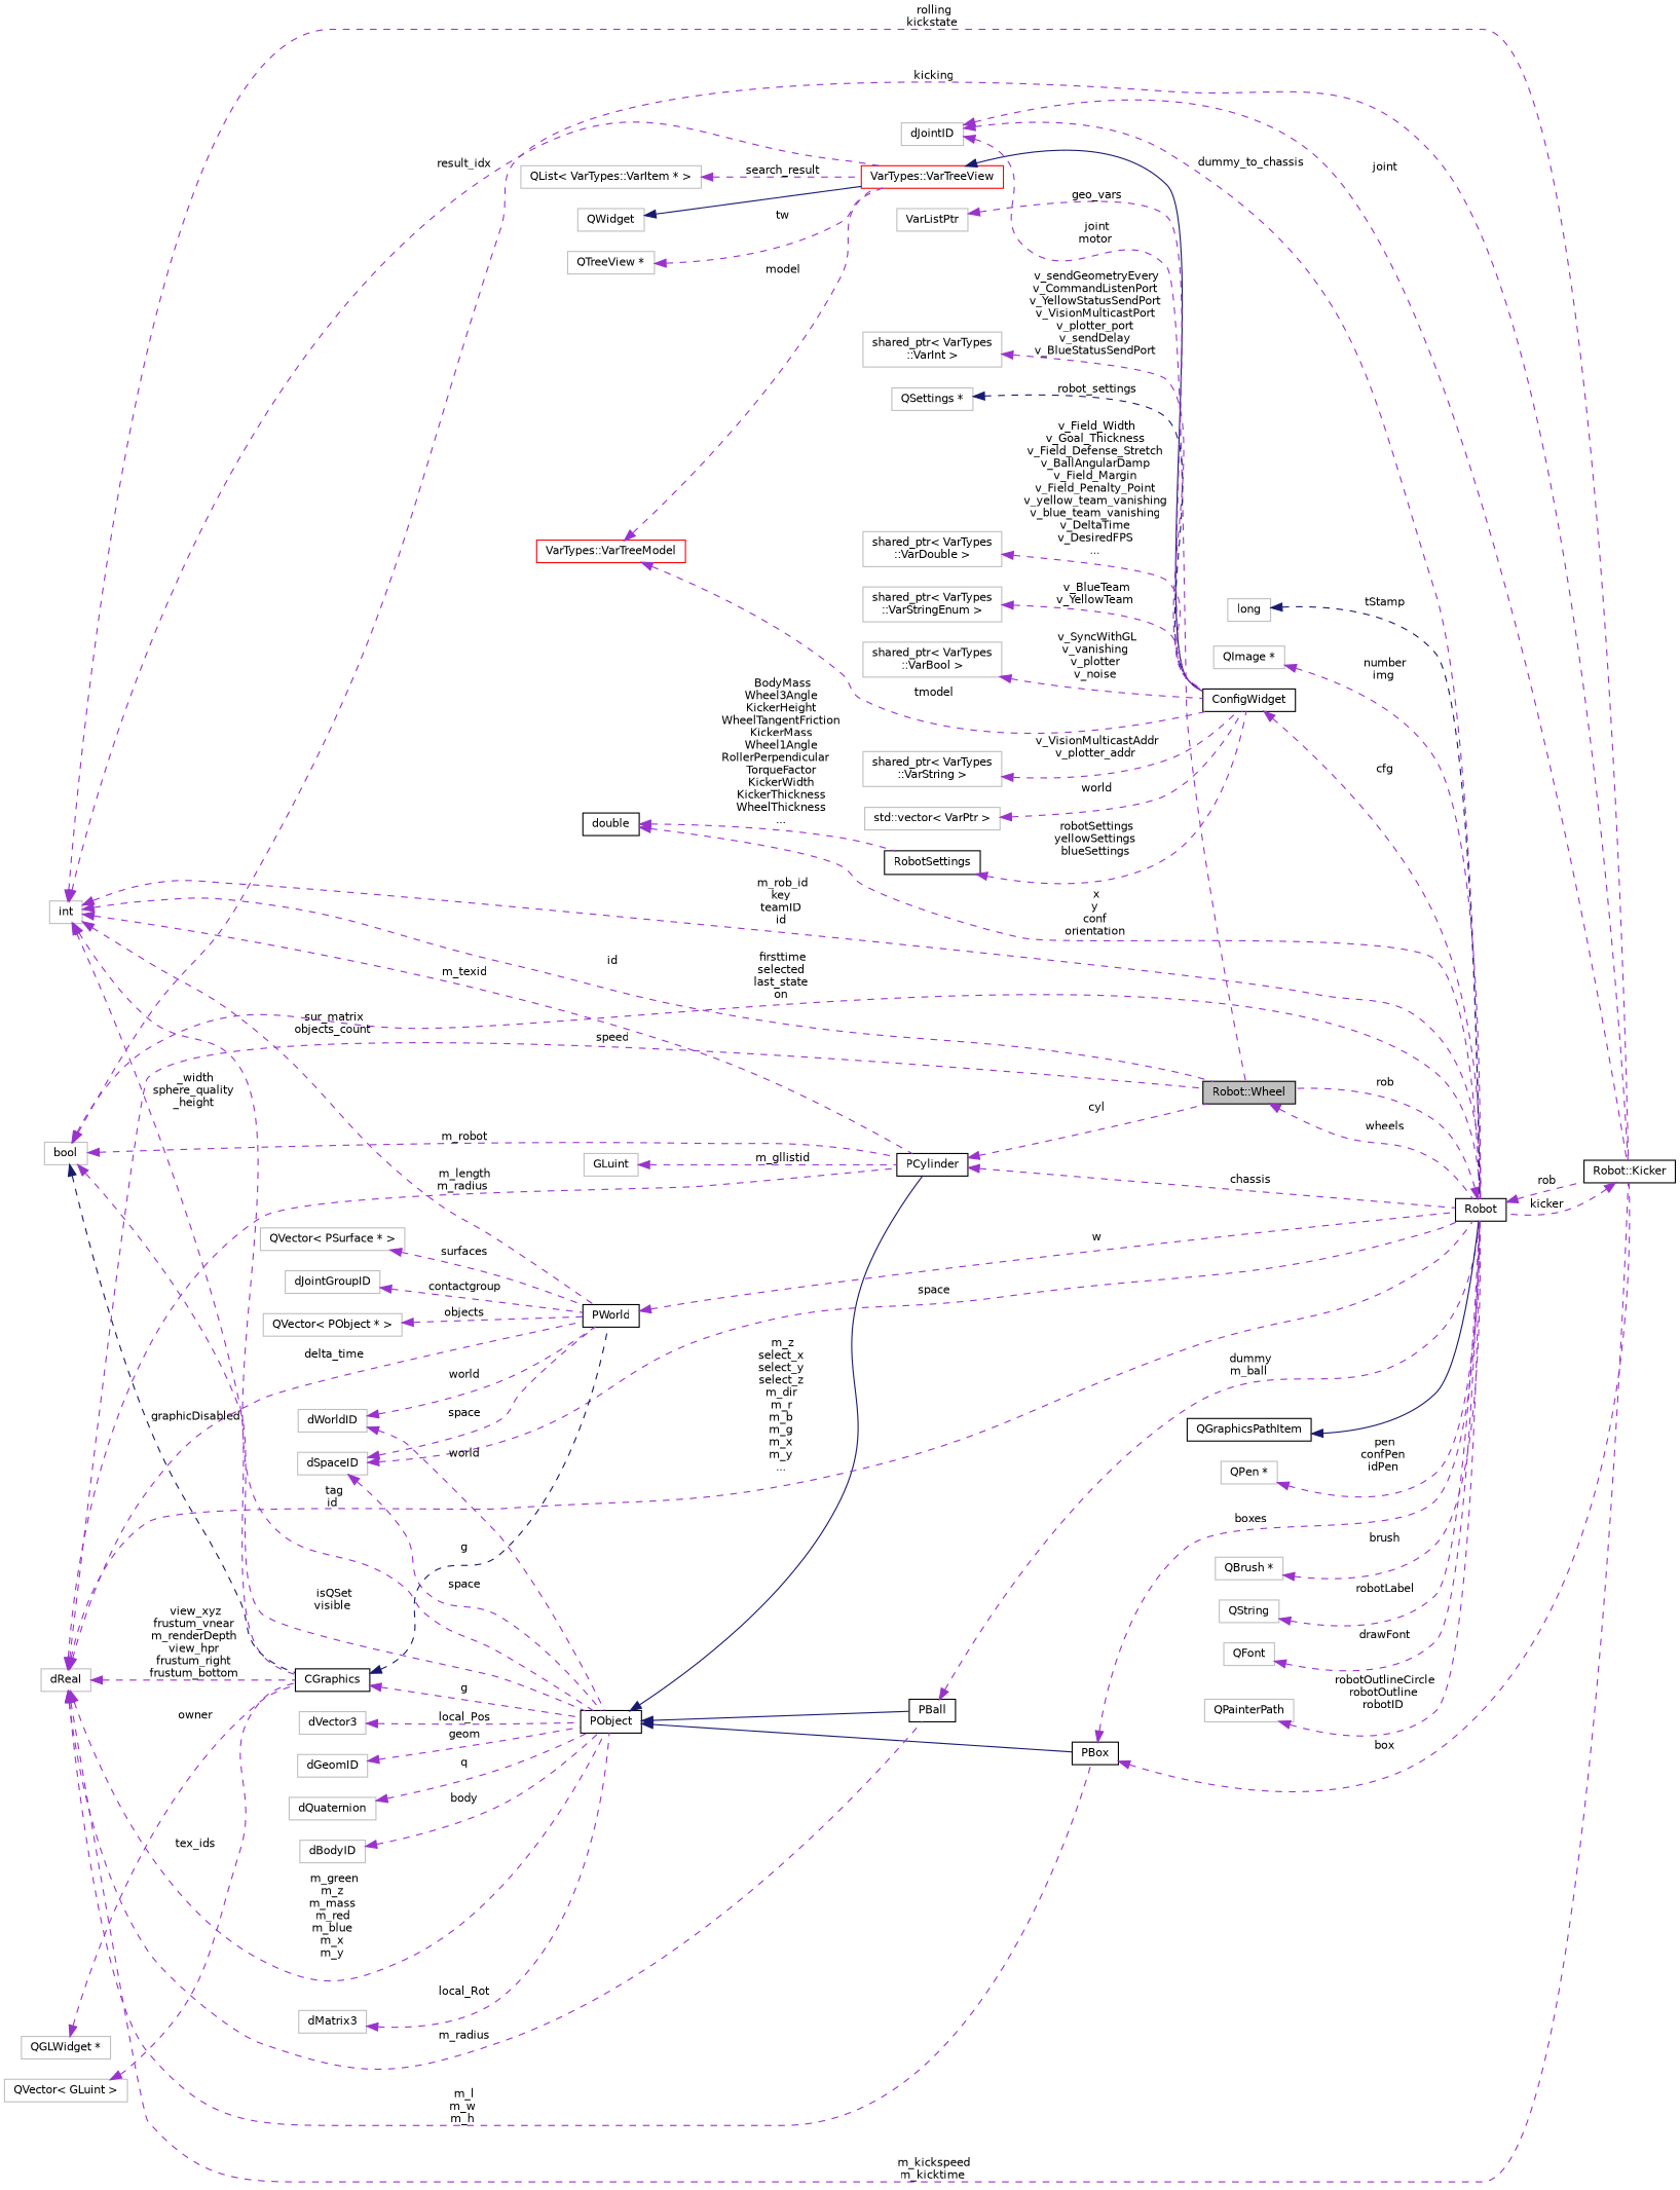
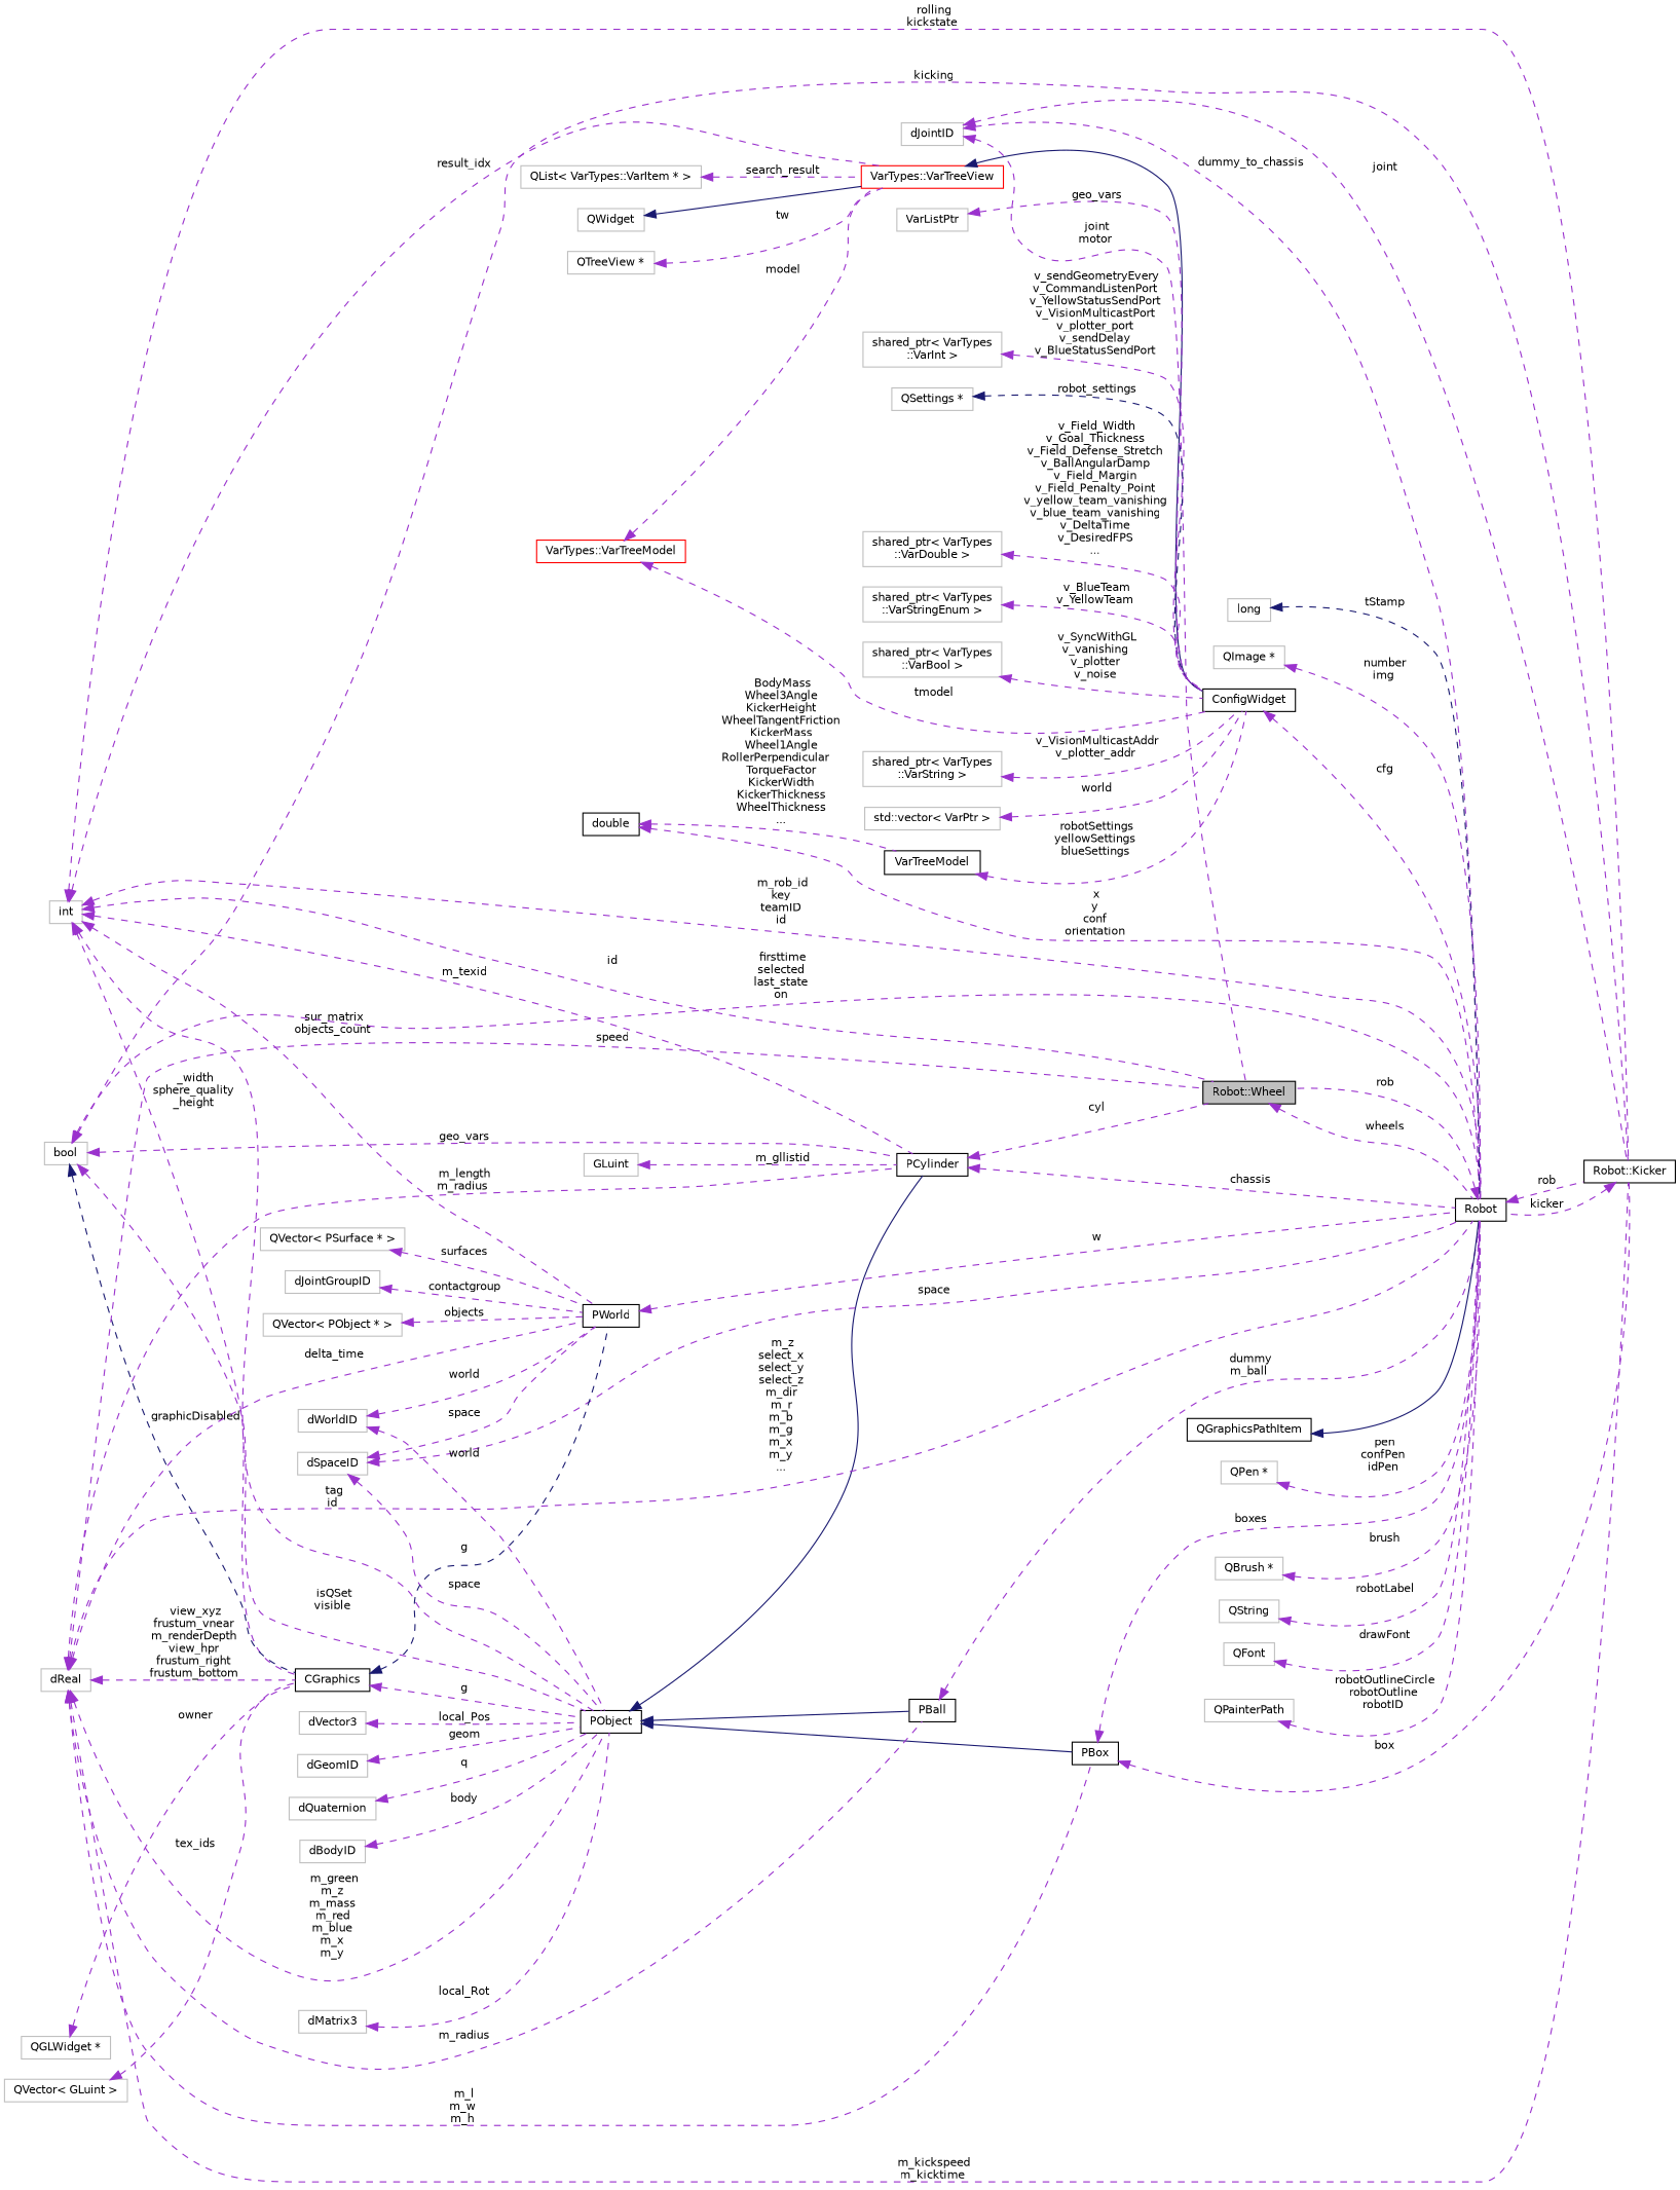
  digraph {
    rankdir=LR
    node [color=grey75 fillcolor=white fontname=Helvetica fontsize=10 shape=record style=filled]
    edge [color=darkorchid3 dir=back fontname=Helvetica fontsize=10 labelfontname=Helvetica labelfontsize=10 style=dashed]
    n1 [color=black fillcolor=grey75 fontcolor=black height=0.2 label="Robot::Wheel" width=0.4]
    n2 [color=black height=0.2 label=Robot width=0.4]
    n3 [color=black height=0.2 label="Robot::Kicker" width=0.4]
    n4 [height=0.2 label=dJointID width=0.4]
    n5 [color=black height=0.2 label=PCylinder width=0.4]
    n6 [color=black height=0.2 label=PObject width=0.4]
    n7 [color=black height=0.2 label=PBall width=0.4]
    n8 [color=black height=0.2 label=PBox width=0.4]
    n9 [height=0.2 label=dSpaceID width=0.4]
    n10 [color=black height=0.2 label=PWorld width=0.4]
    n11 [color=black height=0.2 label=CGraphics width=0.4]
    n12 [height=0.2 label=int width=0.4]
    n13 [color=red height=0.2 label="VarTypes::VarTreeView" width=0.4]
    n14 [color=black height=0.2 label=ConfigWidget width=0.4]
    n15 [height=0.2 label=bool width=0.4]
    n16 [height=0.2 label="QGLWidget *" width=0.4]
    n17 [height=0.2 label="QVector\< GLuint \>" width=0.4]
    n18 [height=0.2 label=dReal width=0.4]
    n19 [height=0.2 label=dMatrix3 width=0.4]
    n20 [height=0.2 label=dVector3 width=0.4]
    n21 [height=0.2 label=dWorldID width=0.4]
    n22 [height=0.2 label=dGeomID width=0.4]
    n23 [height=0.2 label=dQuaternion width=0.4]
    n24 [height=0.2 label=dBodyID width=0.4]
    n25 [height=0.2 label=GLuint width=0.4]
    n26 [color=black height=0.2 label=QGraphicsPathItem width=0.4]
    n27 [height=0.2 label="QPen *" width=0.4]
    n28 [color=black height=0.2 label=double width=0.4]
-   n29 [color=black height=0.2 label=RobotSettings width=0.4]
+   n29 [color=black height=0.2 label=VarTreeModel width=0.4]
    n30 [height=0.2 label="QVector\< PSurface * \>" width=0.4]
    n31 [height=0.2 label=dJointGroupID width=0.4]
    n32 [height=0.2 label="QVector\< PObject * \>" width=0.4]
    n33 [height=0.2 label="QBrush *" width=0.4]
    n34 [height=0.2 label=QString width=0.4]
    n35 [height=0.2 label=QFont width=0.4]
    n36 [height=0.2 label=QPainterPath width=0.4]
    n37 [height=0.2 label=long width=0.4]
    n38 [height=0.2 label=QWidget width=0.4]
    n39 [height=0.2 label="QTreeView *" width=0.4]
    n40 [height=0.2 label="QList\< VarTypes::VarItem * \>" width=0.4]
    n41 [color=red height=0.2 label="VarTypes::VarTreeModel" width=0.4]
    n42 [height=0.2 label="shared_ptr\< VarTypes\l::VarString \>" width=0.4]
    n43 [height=0.2 label="std::vector\< VarPtr \>" width=0.4]
    n44 [height=0.2 label=VarListPtr width=0.4]
    n45 [height=0.2 label="shared_ptr\< VarTypes\l::VarInt \>" width=0.4]
    n46 [height=0.2 label="QSettings *" width=0.4]
    n47 [height=0.2 label="shared_ptr\< VarTypes\l::VarDouble \>" width=0.4]
    n48 [height=0.2 label="shared_ptr\< VarTypes\l::VarStringEnum \>" width=0.4]
    n49 [height=0.2 label="shared_ptr\< VarTypes\l::VarBool \>" width=0.4]
    n50 [height=0.2 label="QImage *" width=0.4]
    n1 -> n2 [label=" wheels"]
    n2 -> n1 [label=" rob"]
    n2 -> n3 [label=" rob"]
    n3 -> n2 [label=" kicker"]
    n4 -> n1 [label=" joint\nmotor"]
    n4 -> n2 [label=" dummy_to_chassis"]
    n4 -> n3 [label=" joint"]
    n5 -> n1 [label=" cyl"]
    n5 -> n2 [label=" chassis"]
    n6 -> n5 [color=midnightblue style=solid]
    n6 -> n7 [color=midnightblue style=solid]
    n6 -> n8 [color=midnightblue style=solid]
    n7 -> n2 [label=" dummy\nm_ball"]
    n8 -> n2 [label=" boxes"]
    n8 -> n3 [label=" box"]
    n9 -> n2 [label=" space"]
    n9 -> n6 [label=" space"]
    n9 -> n10 [label=" space"]
    n10 -> n2 [label=" w"]
    n11 -> n6 [label=" g"]
    n11 -> n10 [color=midnightblue label=" g"]
    n12 -> n1 [label=" id"]
    n12 -> n2 [label=" m_rob_id\nkey\nteamID\nid"]
    n12 -> n3 [label=" rolling\nkickstate"]
    n12 -> n5 [label=" m_texid"]
    n12 -> n6 [label=" tag\nid"]
    n12 -> n10 [label=" sur_matrix\nobjects_count"]
    n12 -> n11 [label=" _width\nsphere_quality\n_height"]
    n12 -> n13 [label=" result_idx"]
    n13 -> n14 [color=midnightblue style=solid]
    n14 -> n2 [label=" cfg"]
    n15 -> n2 [label=" firsttime\nselected\nlast_state\non"]
    n15 -> n3 [label=" kicking"]
-   n15 -> n5 [label=" m_robot"]
+   n15 -> n5 [label=" geo_vars"]
    n15 -> n6 [label=" isQSet\nvisible"]
    n15 -> n11 [color=midnightblue label=" graphicDisabled"]
    n16 -> n11 [label=" owner"]
    n17 -> n11 [label=" tex_ids"]
    n18 -> n1 [label=" speed"]
    n18 -> n2 [label=" m_z\nselect_x\nselect_y\nselect_z\nm_dir\nm_r\nm_b\nm_g\nm_x\nm_y\n..."]
    n18 -> n3 [label=" m_kickspeed\nm_kicktime"]
    n18 -> n5 [label=" m_length\nm_radius"]
    n18 -> n6 [label=" m_green\nm_z\nm_mass\nm_red\nm_blue\nm_x\nm_y"]
    n18 -> n7 [label=" m_radius"]
    n18 -> n8 [label=" m_l\nm_w\nm_h"]
    n18 -> n10 [label=" delta_time"]
    n18 -> n11 [label=" view_xyz\nfrustum_vnear\nm_renderDepth\nview_hpr\nfrustum_right\nfrustum_bottom"]
    n19 -> n6 [label=" local_Rot"]
    n20 -> n6 [label=" local_Pos"]
    n21 -> n6 [label=" world"]
    n21 -> n10 [label=" world"]
    n22 -> n6 [label=" geom"]
    n23 -> n6 [label=" q"]
    n24 -> n6 [label=" body"]
    n25 -> n5 [label=" m_gllistid"]
    n26 -> n2 [color=midnightblue style=solid]
    n27 -> n2 [label=" pen\nconfPen\nidPen"]
    n28 -> n2 [label=" x\ny\nconf\norientation"]
    n28 -> n29 [label=" BodyMass\nWheel3Angle\nKickerHeight\nWheelTangentFriction\nKickerMass\nWheel1Angle\nRollerPerpendicular\lTorqueFactor\nKickerWidth\nKickerThickness\nWheelThickness\n..."]
    n29 -> n14 [label=" robotSettings\nyellowSettings\nblueSettings"]
    n30 -> n10 [label=" surfaces"]
    n31 -> n10 [label=" contactgroup"]
    n32 -> n10 [label=" objects"]
    n33 -> n2 [label=" brush"]
    n34 -> n2 [label=" robotLabel"]
    n35 -> n2 [label=" drawFont"]
    n36 -> n2 [label=" robotOutlineCircle\nrobotOutline\nrobotID"]
    n37 -> n2 [color=midnightblue label=" tStamp"]
    n38 -> n13 [color=midnightblue style=solid]
    n39 -> n13 [label=" tw"]
    n40 -> n13 [label=" search_result"]
    n41 -> n13 [label=" model"]
    n41 -> n14 [label=" tmodel"]
    n42 -> n14 [label=" v_VisionMulticastAddr\nv_plotter_addr"]
    n43 -> n14 [label=" world"]
    n44 -> n14 [label=" geo_vars"]
    n45 -> n14 [label=" v_sendGeometryEvery\nv_CommandListenPort\nv_YellowStatusSendPort\nv_VisionMulticastPort\nv_plotter_port\nv_sendDelay\nv_BlueStatusSendPort"]
    n46 -> n14 [color=midnightblue label=" robot_settings"]
    n47 -> n14 [label=" v_Field_Width\nv_Goal_Thickness\nv_Field_Defense_Stretch\nv_BallAngularDamp\nv_Field_Margin\nv_Field_Penalty_Point\nv_yellow_team_vanishing\nv_blue_team_vanishing\nv_DeltaTime\nv_DesiredFPS\n..."]
    n48 -> n14 [label=" v_BlueTeam\nv_YellowTeam"]
    n49 -> n14 [label=" v_SyncWithGL\nv_vanishing\nv_plotter\nv_noise"]
    n50 -> n2 [label=" number\nimg"]
  }
